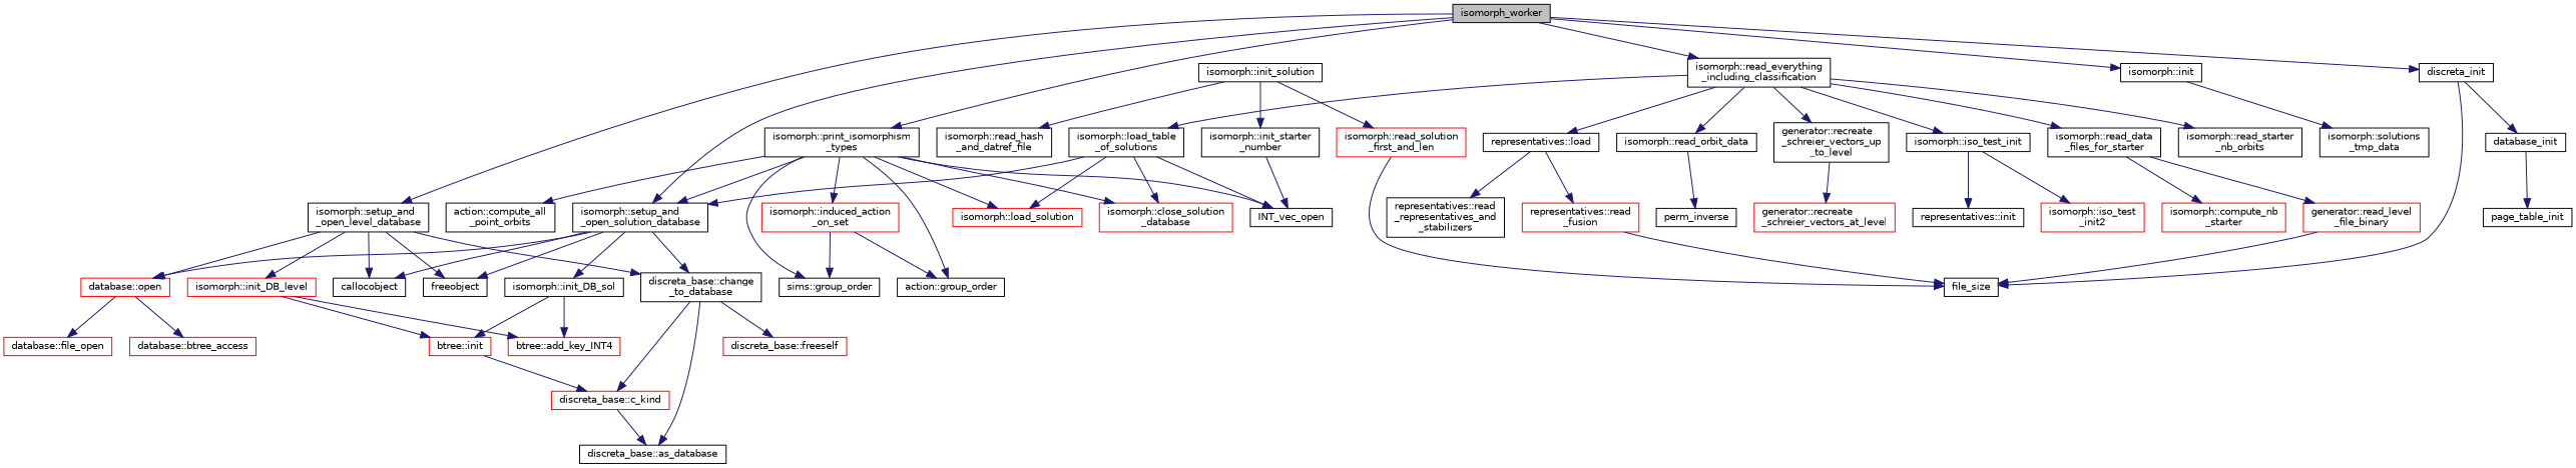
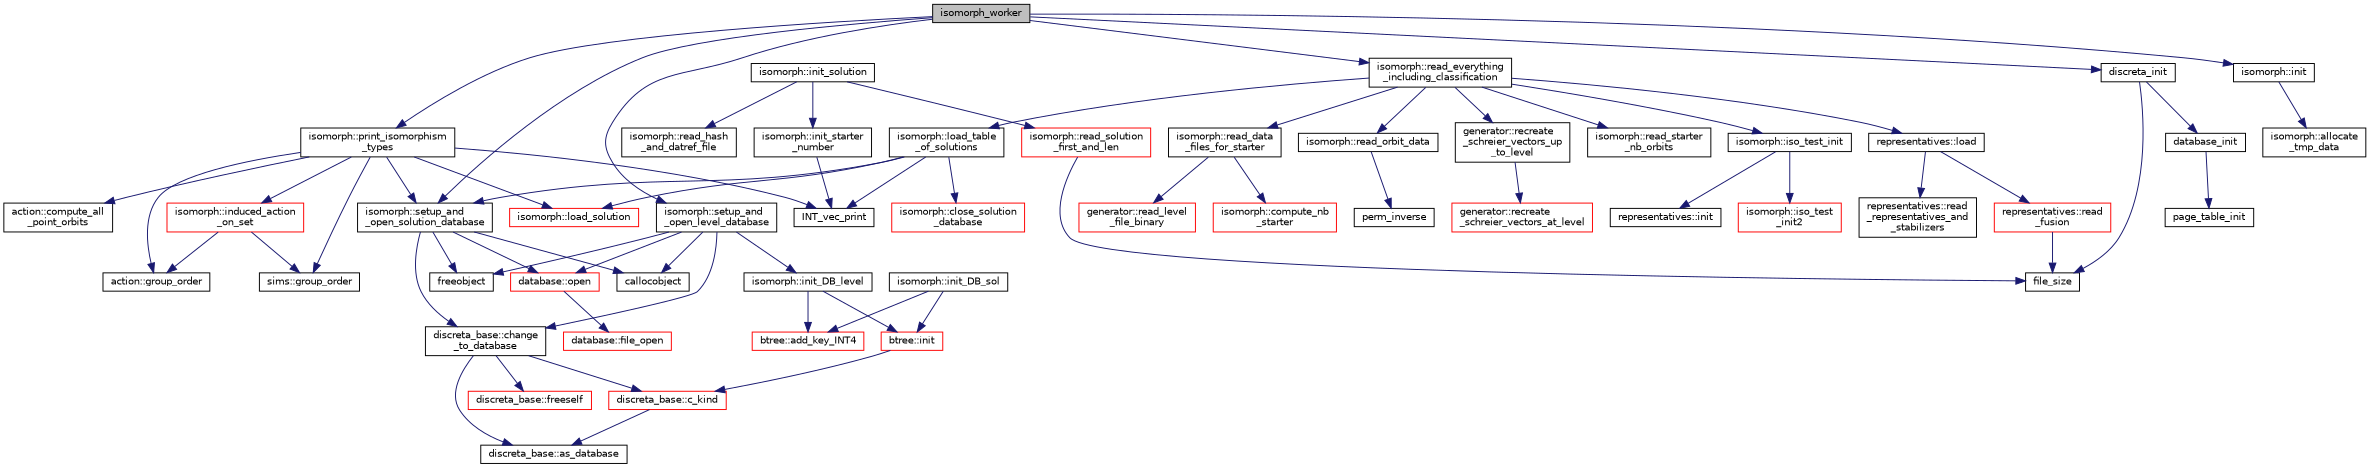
  digraph {
    rankdir=TB
    node [color=black fillcolor=white fontname=Helvetica fontsize=10 shape=record style=filled]
    edge [color=midnightblue fontname=Helvetica fontsize=10 labelfontname=Helvetica labelfontsize=10 style=solid]
    n1 [fillcolor=grey75 fontcolor=black height=0.2 label=isomorph_worker width=0.4]
    n2 [height=0.2 label=discreta_init width=0.4]
    n3 [height=0.2 label="isomorph::init" width=0.4]
    n4 [height=0.2 label="isomorph::read_everything\l_including_classification" width=0.4]
    n5 [height=0.2 label="isomorph::setup_and\l_open_solution_database" width=0.4]
    n6 [height=0.2 label="isomorph::setup_and\l_open_level_database" width=0.4]
    n7 [height=0.2 label="isomorph::print_isomorphism\l_types" width=0.4]
    n8 [height=0.2 label=file_size width=0.4]
    n9 [height=0.2 label=database_init width=0.4]
-   n10 [height=0.2 label="isomorph::solutions\l_tmp_data" width=0.4]
+   n10 [height=0.2 label="isomorph::allocate\l_tmp_data" width=0.4]
    n11 [height=0.2 label="isomorph::read_data\l_files_for_starter" width=0.4]
    n12 [height=0.2 label="isomorph::load_table\l_of_solutions" width=0.4]
    n13 [height=0.2 label="isomorph::read_orbit_data" width=0.4]
    n14 [height=0.2 label="generator::recreate\l_schreier_vectors_up\l_to_level" width=0.4]
    n15 [height=0.2 label="isomorph::iso_test_init" width=0.4]
    n16 [height=0.2 label="isomorph::read_starter\l_nb_orbits" width=0.4]
    n17 [height=0.2 label="representatives::load" width=0.4]
    n18 [height=0.2 label=freeobject width=0.4]
    n19 [height=0.2 label=callocobject width=0.4]
    n20 [height=0.2 label="discreta_base::change\l_to_database" width=0.4]
    n21 [height=0.2 label="isomorph::init_DB_sol" width=0.4]
    n22 [color=red height=0.2 label="database::open" width=0.4]
-   n23 [color=red height=0.2 label="isomorph::init_DB_level" width=0.4]
-   n24 [height=0.2 label=INT_vec_open width=0.4]
+   n23 [height=0.2 label="isomorph::init_DB_level" width=0.4]
+   n24 [height=0.2 label=INT_vec_print width=0.4]
    n25 [color=red height=0.2 label="isomorph::load_solution" width=0.4]
    n26 [color=red height=0.2 label="isomorph::close_solution\l_database" width=0.4]
    n27 [height=0.2 label="sims::group_order" width=0.4]
    n28 [color=red height=0.2 label="isomorph::induced_action\l_on_set" width=0.4]
    n29 [height=0.2 label="action::group_order" width=0.4]
    n30 [height=0.2 label="action::compute_all\l_point_orbits" width=0.4]
    n31 [height=0.2 label=page_table_init width=0.4]
    n32 [color=red height=0.2 label="generator::read_level\l_file_binary" width=0.4]
    n33 [color=red height=0.2 label="isomorph::compute_nb\l_starter" width=0.4]
    n34 [height=0.2 label="isomorph::init_solution" width=0.4]
    n35 [color=red height=0.2 label="isomorph::read_solution\l_first_and_len" width=0.4]
    n36 [height=0.2 label="isomorph::init_starter\l_number" width=0.4]
    n37 [height=0.2 label="isomorph::read_hash\l_and_datref_file" width=0.4]
    n38 [height=0.2 label=perm_inverse width=0.4]
    n39 [color=red height=0.2 label="generator::recreate\l_schreier_vectors_at_level" width=0.4]
    n40 [color=red height=0.2 label="isomorph::iso_test\l_init2" width=0.4]
    n41 [height=0.2 label="representatives::init" width=0.4]
    n42 [color=red height=0.2 label="representatives::read\l_fusion" width=0.4]
    n43 [height=0.2 label="representatives::read\l_representatives_and\l_stabilizers" width=0.4]
    n44 [color=red height=0.2 label="discreta_base::freeself" width=0.4]
    n45 [color=red height=0.2 label="discreta_base::c_kind" width=0.4]
    n46 [height=0.2 label="discreta_base::as_database" width=0.4]
    n47 [color=red height=0.2 label="btree::init" width=0.4]
    n48 [color=red height=0.2 label="btree::add_key_INT4" width=0.4]
    n49 [color=red height=0.2 label="database::file_open" width=0.4]
-   n50 [color=red height=0.2 label="database::btree_access" width=0.4]
    n1 -> n2
    n1 -> n3
    n1 -> n4
    n1 -> n5
    n1 -> n6
    n1 -> n7
    n2 -> n8
    n2 -> n9
    n3 -> n10
    n4 -> n11
    n4 -> n12
    n4 -> n13
    n4 -> n14
    n4 -> n15
    n4 -> n16
    n4 -> n17
    n5 -> n18
    n5 -> n19
    n5 -> n20
-   n5 -> n21
    n5 -> n22
    n6 -> n18
    n6 -> n19
    n6 -> n20
    n6 -> n22
    n6 -> n23
    n7 -> n5
    n7 -> n24
    n7 -> n25
-   n7 -> n26
    n7 -> n27
    n7 -> n28
    n7 -> n29
    n7 -> n30
    n9 -> n31
    n11 -> n32
    n11 -> n33
    n12 -> n5
    n12 -> n24
    n12 -> n25
    n12 -> n26
    n13 -> n38
    n14 -> n39
    n15 -> n40
    n15 -> n41
    n17 -> n42
    n17 -> n43
    n20 -> n44
    n20 -> n45
    n20 -> n46
    n21 -> n47
    n21 -> n48
    n22 -> n49
-   n22 -> n50
    n23 -> n47
    n23 -> n48
    n28 -> n27
    n28 -> n29
-   n32 -> n8
    n34 -> n35
    n34 -> n36
    n34 -> n37
    n35 -> n8
    n36 -> n24
    n42 -> n8
    n45 -> n46
    n47 -> n45
  }
